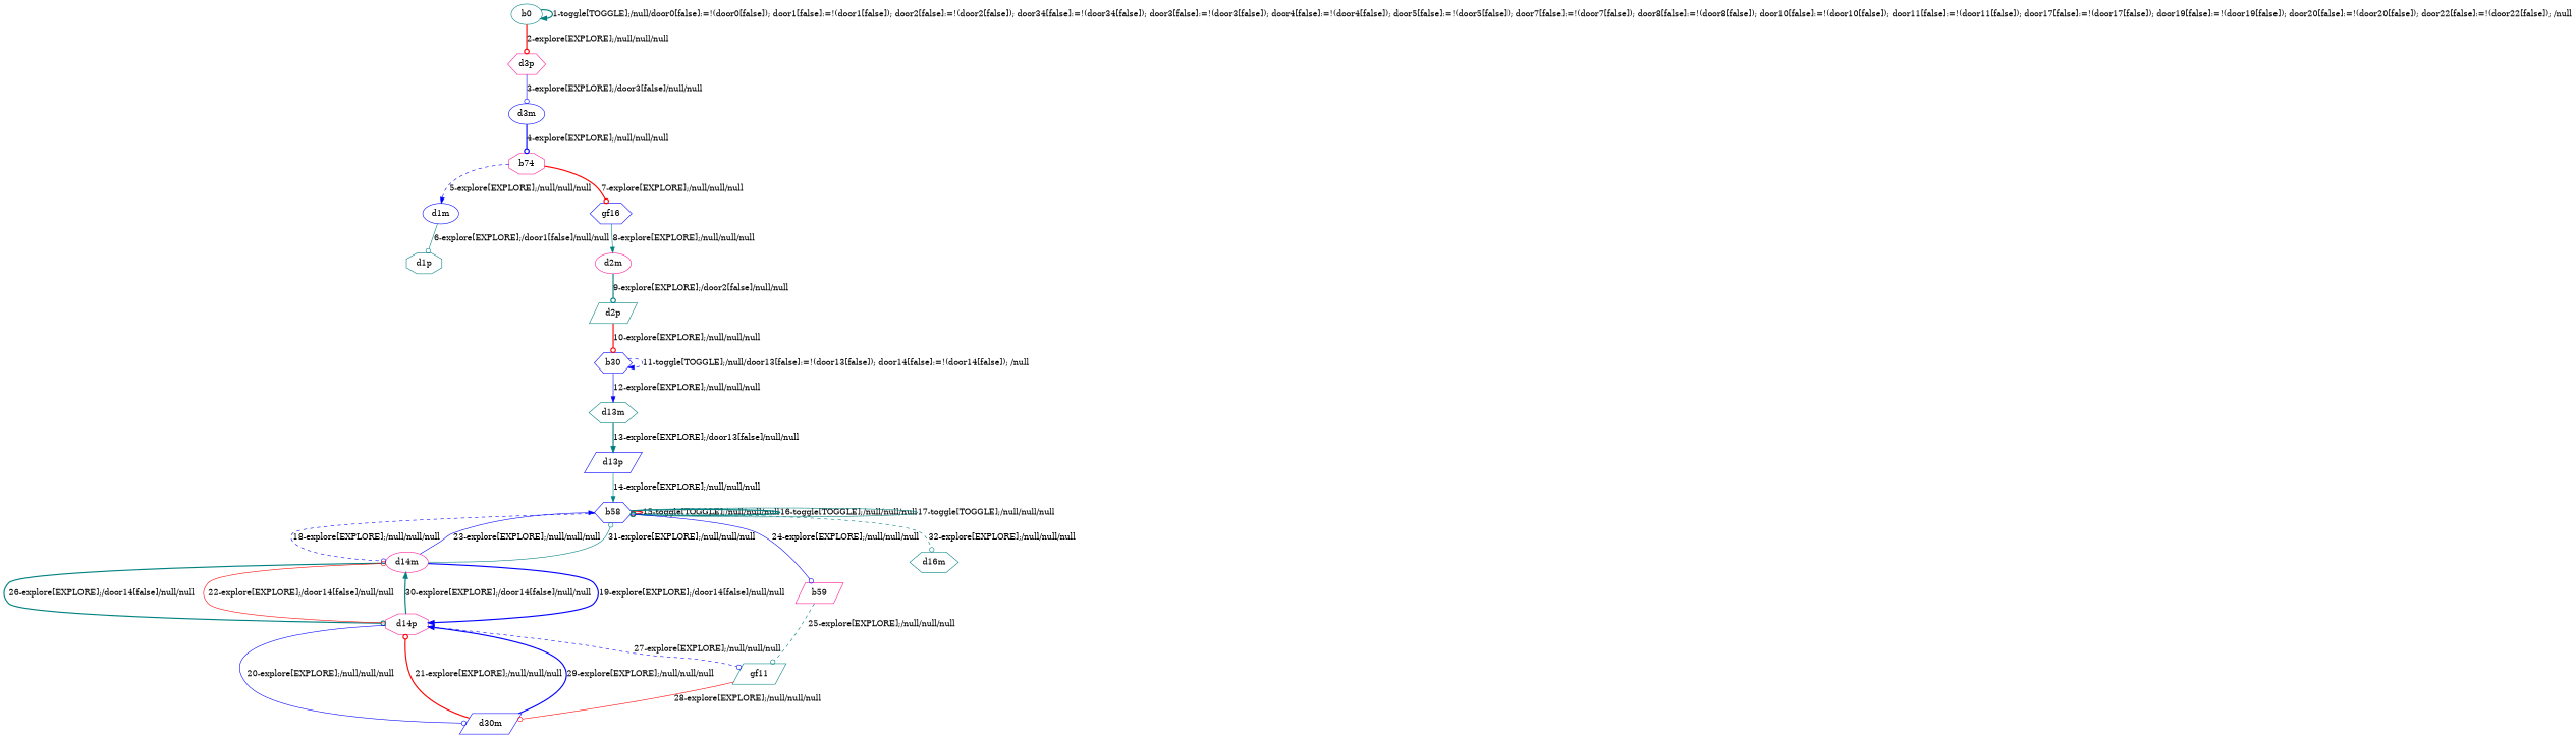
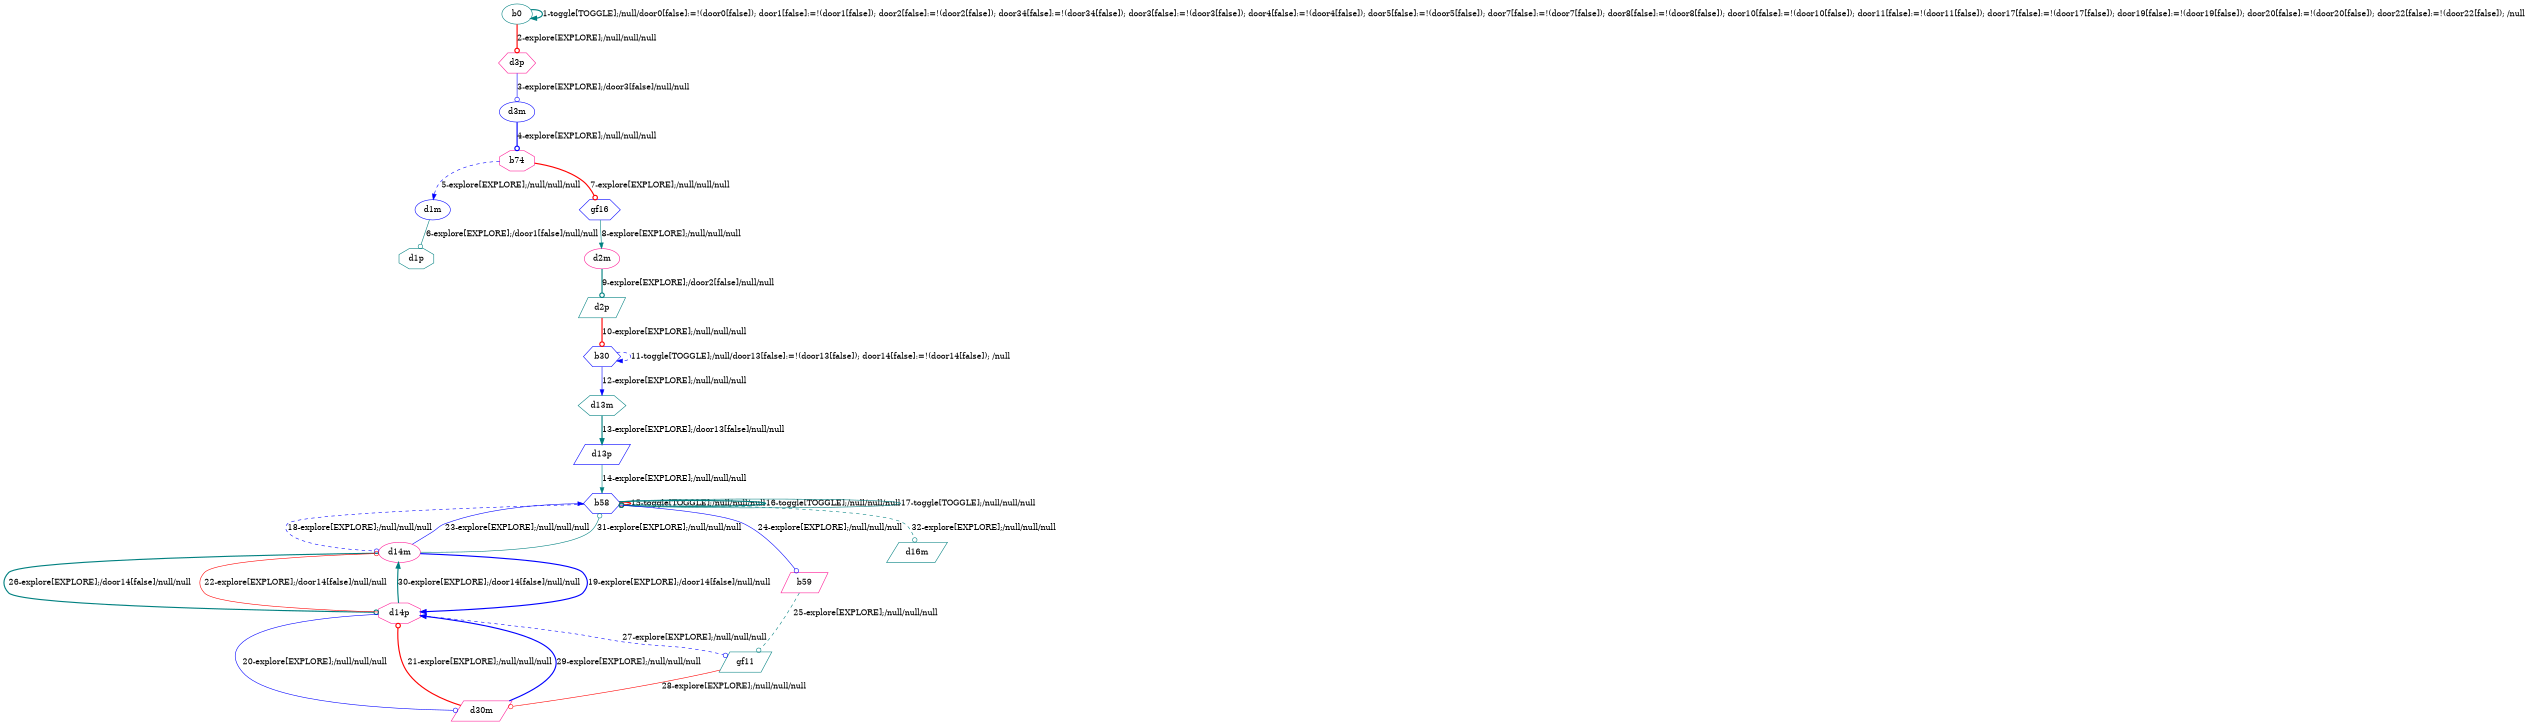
  digraph {
    node [color=blue shape=parallelogram]
    edge [arrowhead=odot color=teal style=bold]
    b0 [color=teal shape=ellipse]
    d3p [color=deeppink shape=hexagon]
    d3m [shape=ellipse]
    b74 [color=deeppink shape=octagon]
    d1m [shape=ellipse]
    gf16 [shape=hexagon]
    d1p [color=teal shape=octagon]
    d2m [color=deeppink shape=ellipse]
    d2p [color=teal]
    b30 [shape=hexagon]
    d13m [color=teal shape=hexagon]
    d13p
    b58 [shape=hexagon]
    d14m [color=deeppink shape=ellipse]
    b59 [color=deeppink]
-   d16m [color=teal shape=hexagon]
+   d16m [color=teal]
    d14p [color=deeppink shape=octagon]
    gf11 [color=teal]
-   d30m
+   d30m [color=deeppink]
    b0 -> b0 [arrowhead=normal label="1-toggle[TOGGLE];/null/door0[false]:=!(door0[false]); door1[false]:=!(door1[false]); door2[false]:=!(door2[false]); door34[false]:=!(door34[false]); door3[false]:=!(door3[false]); door4[false]:=!(door4[false]); door5[false]:=!(door5[false]); door7[false]:=!(door7[false]); door8[false]:=!(door8[false]); door10[false]:=!(door10[false]); door11[false]:=!(door11[false]); door17[false]:=!(door17[false]); door19[false]:=!(door19[false]); door20[false]:=!(door20[false]); door22[false]:=!(door22[false]); /null"]
    b0 -> d3p [color=red label="2-explore[EXPLORE];/null/null/null"]
    d3p -> d3m [color=blue label="3-explore[EXPLORE];/door3[false]/null/null" style=solid]
    d3m -> b74 [color=blue label="4-explore[EXPLORE];/null/null/null"]
    b74 -> d1m [arrowhead=normal color=blue label="5-explore[EXPLORE];/null/null/null" style=dashed]
    b74 -> gf16 [color=red label="7-explore[EXPLORE];/null/null/null"]
    d1m -> d1p [label="6-explore[EXPLORE];/door1[false]/null/null" style=solid]
    gf16 -> d2m [arrowhead=normal label="8-explore[EXPLORE];/null/null/null" style=solid]
    d2m -> d2p [label="9-explore[EXPLORE];/door2[false]/null/null"]
    d2p -> b30 [color=red label="10-explore[EXPLORE];/null/null/null"]
    b30 -> b30 [arrowhead=normal color=blue label="11-toggle[TOGGLE];/null/door13[false]:=!(door13[false]); door14[false]:=!(door14[false]); /null" style=dashed]
    b30 -> d13m [arrowhead=normal color=blue label="12-explore[EXPLORE];/null/null/null" style=solid]
    d13m -> d13p [arrowhead=normal label="13-explore[EXPLORE];/door13[false]/null/null"]
    d13p -> b58 [arrowhead=normal label="14-explore[EXPLORE];/null/null/null" style=solid]
    b58 -> b58 [color=red label="15-toggle[TOGGLE];/null/null/null"]
    b58 -> b58 [label="16-toggle[TOGGLE];/null/null/null"]
    b58 -> b58 [label="17-toggle[TOGGLE];/null/null/null" style=solid]
    b58 -> d14m [color=blue label="18-explore[EXPLORE];/null/null/null" style=dashed]
    b58 -> b59 [color=blue label="24-explore[EXPLORE];/null/null/null" style=solid]
    b58 -> d16m [label="32-explore[EXPLORE];/null/null/null" style=dashed]
    d14m -> b58 [arrowhead=normal color=blue label="23-explore[EXPLORE];/null/null/null" style=solid]
    d14m -> b58 [label="31-explore[EXPLORE];/null/null/null" style=solid]
    d14m -> d14p [arrowhead=normal color=blue label="19-explore[EXPLORE];/door14[false]/null/null"]
    d14m -> d14p [label="26-explore[EXPLORE];/door14[false]/null/null"]
    b59 -> gf11 [label="25-explore[EXPLORE];/null/null/null" style=dashed]
    d14p -> d14m [color=red label="22-explore[EXPLORE];/door14[false]/null/null" style=solid]
    d14p -> d14m [arrowhead=normal label="30-explore[EXPLORE];/door14[false]/null/null"]
    d14p -> gf11 [color=blue label="27-explore[EXPLORE];/null/null/null" style=dashed]
    d14p -> d30m [color=blue label="20-explore[EXPLORE];/null/null/null" style=solid]
    gf11 -> d30m [color=red label="28-explore[EXPLORE];/null/null/null" style=solid]
    d30m -> d14p [color=red label="21-explore[EXPLORE];/null/null/null"]
    d30m -> d14p [arrowhead=normal color=blue label="29-explore[EXPLORE];/null/null/null"]
  }
